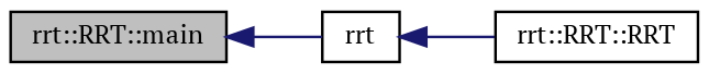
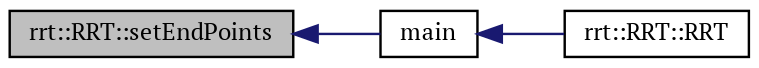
  digraph {
    fontname="PT Serif"
    rankdir=LR
    node [color=black fillcolor=white fontname="PT Serif" fontsize=10 shape=record style=filled]
    edge [color=midnightblue dir=back fontname="PT Serif" fontsize=10 labelfontname=Helvetica labelfontsize=10 style=solid]
-   n1 [fillcolor=grey75 fontcolor=black height=0.2 label="rrt::RRT::main" width=0.4]
-   n2 [height=0.2 label=rrt width=0.4]
+   n1 [fillcolor=grey75 fontcolor=black height=0.2 label="rrt::RRT::setEndPoints" width=0.4]
+   n2 [height=0.2 label=main width=0.4]
    n3 [height=0.2 label="rrt::RRT::RRT" width=0.4]
    n1 -> n2
    n2 -> n3
  }
